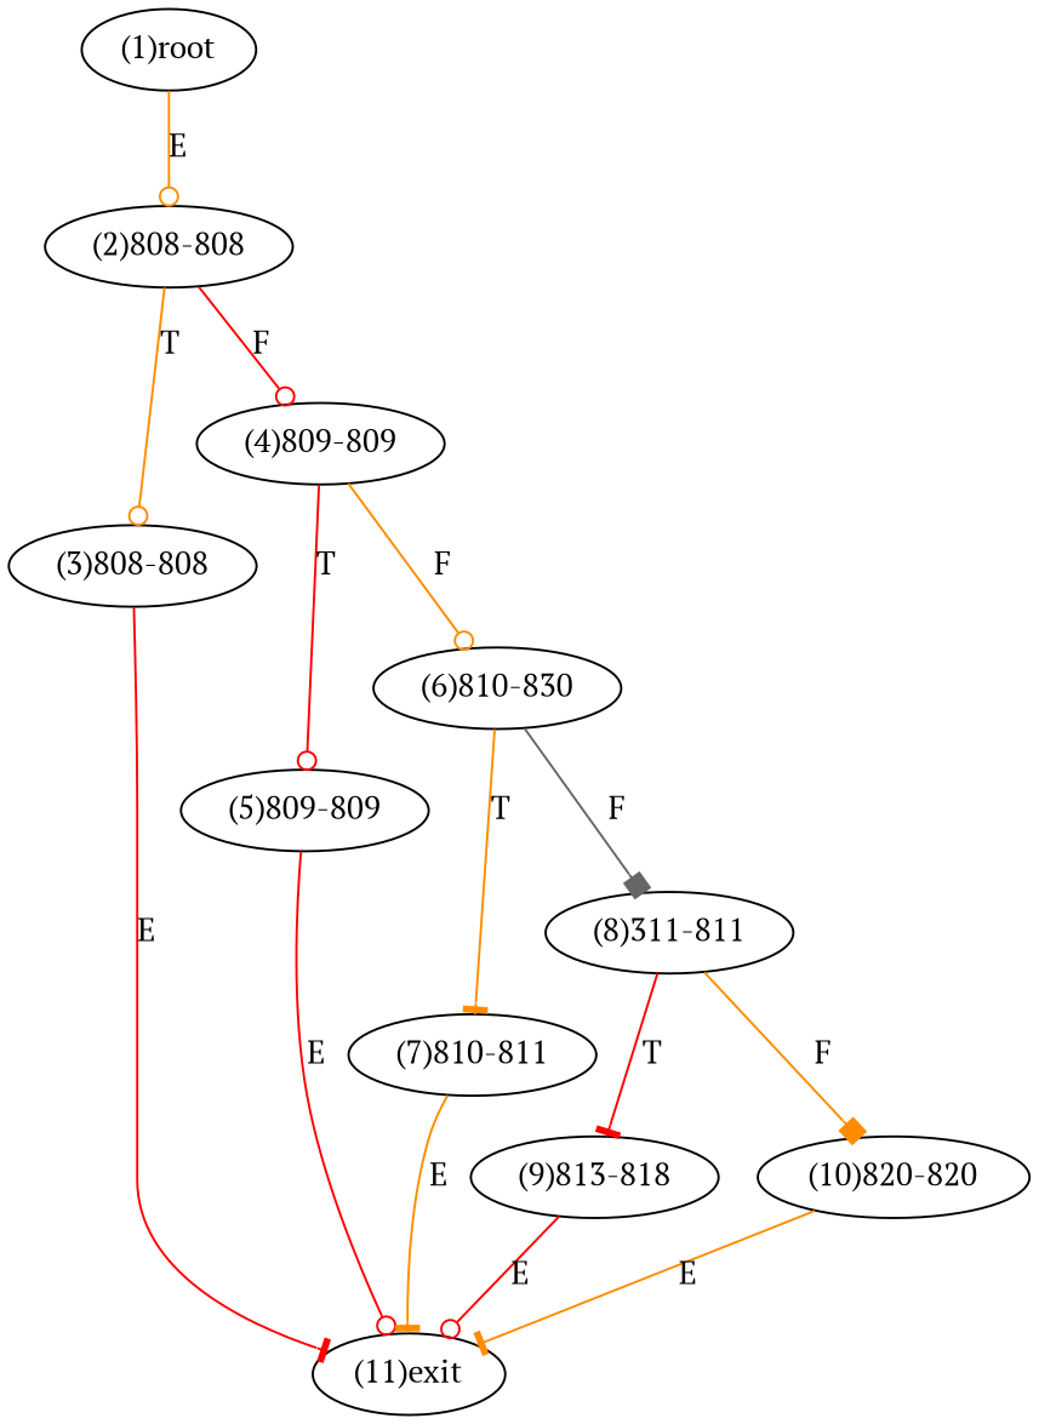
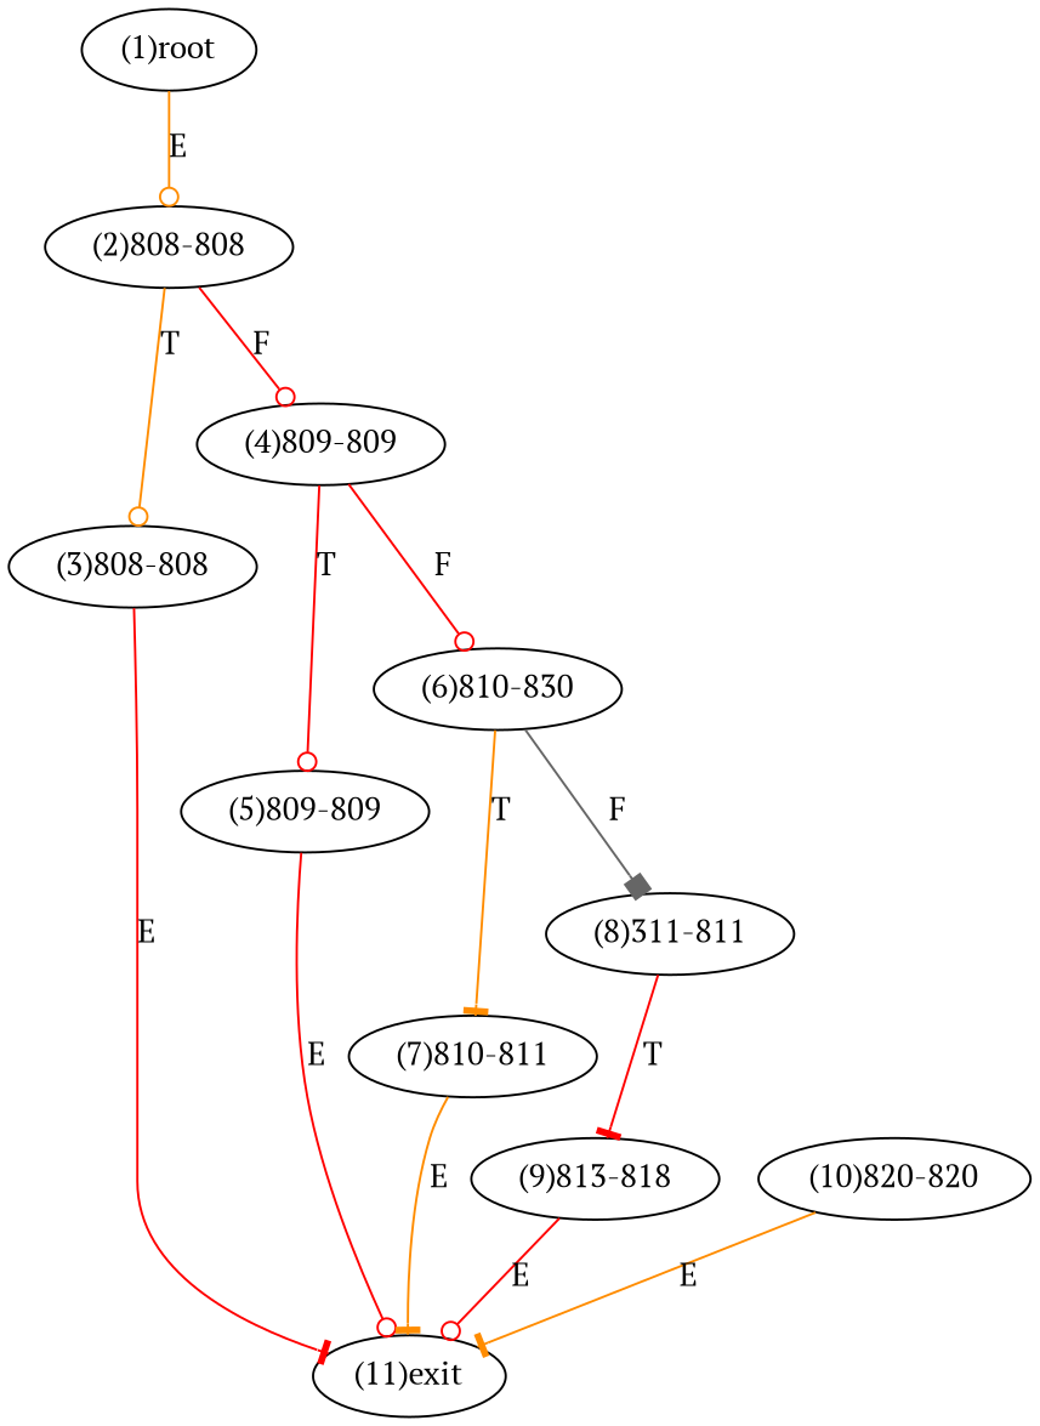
  digraph {
    fontname="PT Serif"
    node [fontname="PT Serif"]
    edge [arrowhead=odot color=darkorange fontname="PT Serif"]
    n1 [label="(1)root"]
    n2 [label="(2)808-808"]
    n3 [label="(3)808-808"]
    n4 [label="(4)809-809"]
    n5 [label="(11)exit"]
    n6 [label="(5)809-809"]
    n7 [label="(6)810-830"]
    n8 [label="(7)810-811"]
    n9 [label="(8)311-811"]
    n10 [label="(9)813-818"]
    n11 [label="(10)820-820"]
    n1 -> n2 [label=E]
    n2 -> n3 [label=T]
    n2 -> n4 [color=red label=F]
    n3 -> n5 [arrowhead=tee color=red label=E]
    n4 -> n6 [color=red label=T]
-   n4 -> n7 [label=F]
+   n4 -> n7 [color=red label=F]
    n6 -> n5 [color=red label=E]
    n7 -> n8 [arrowhead=tee label=T]
    n7 -> n9 [arrowhead=box color=gray40 label=F]
    n8 -> n5 [arrowhead=tee label=E]
    n9 -> n10 [arrowhead=tee color=red label=T]
-   n9 -> n11 [arrowhead=box label=F]
    n10 -> n5 [color=red label=E]
    n11 -> n5 [arrowhead=tee label=E]
  }
